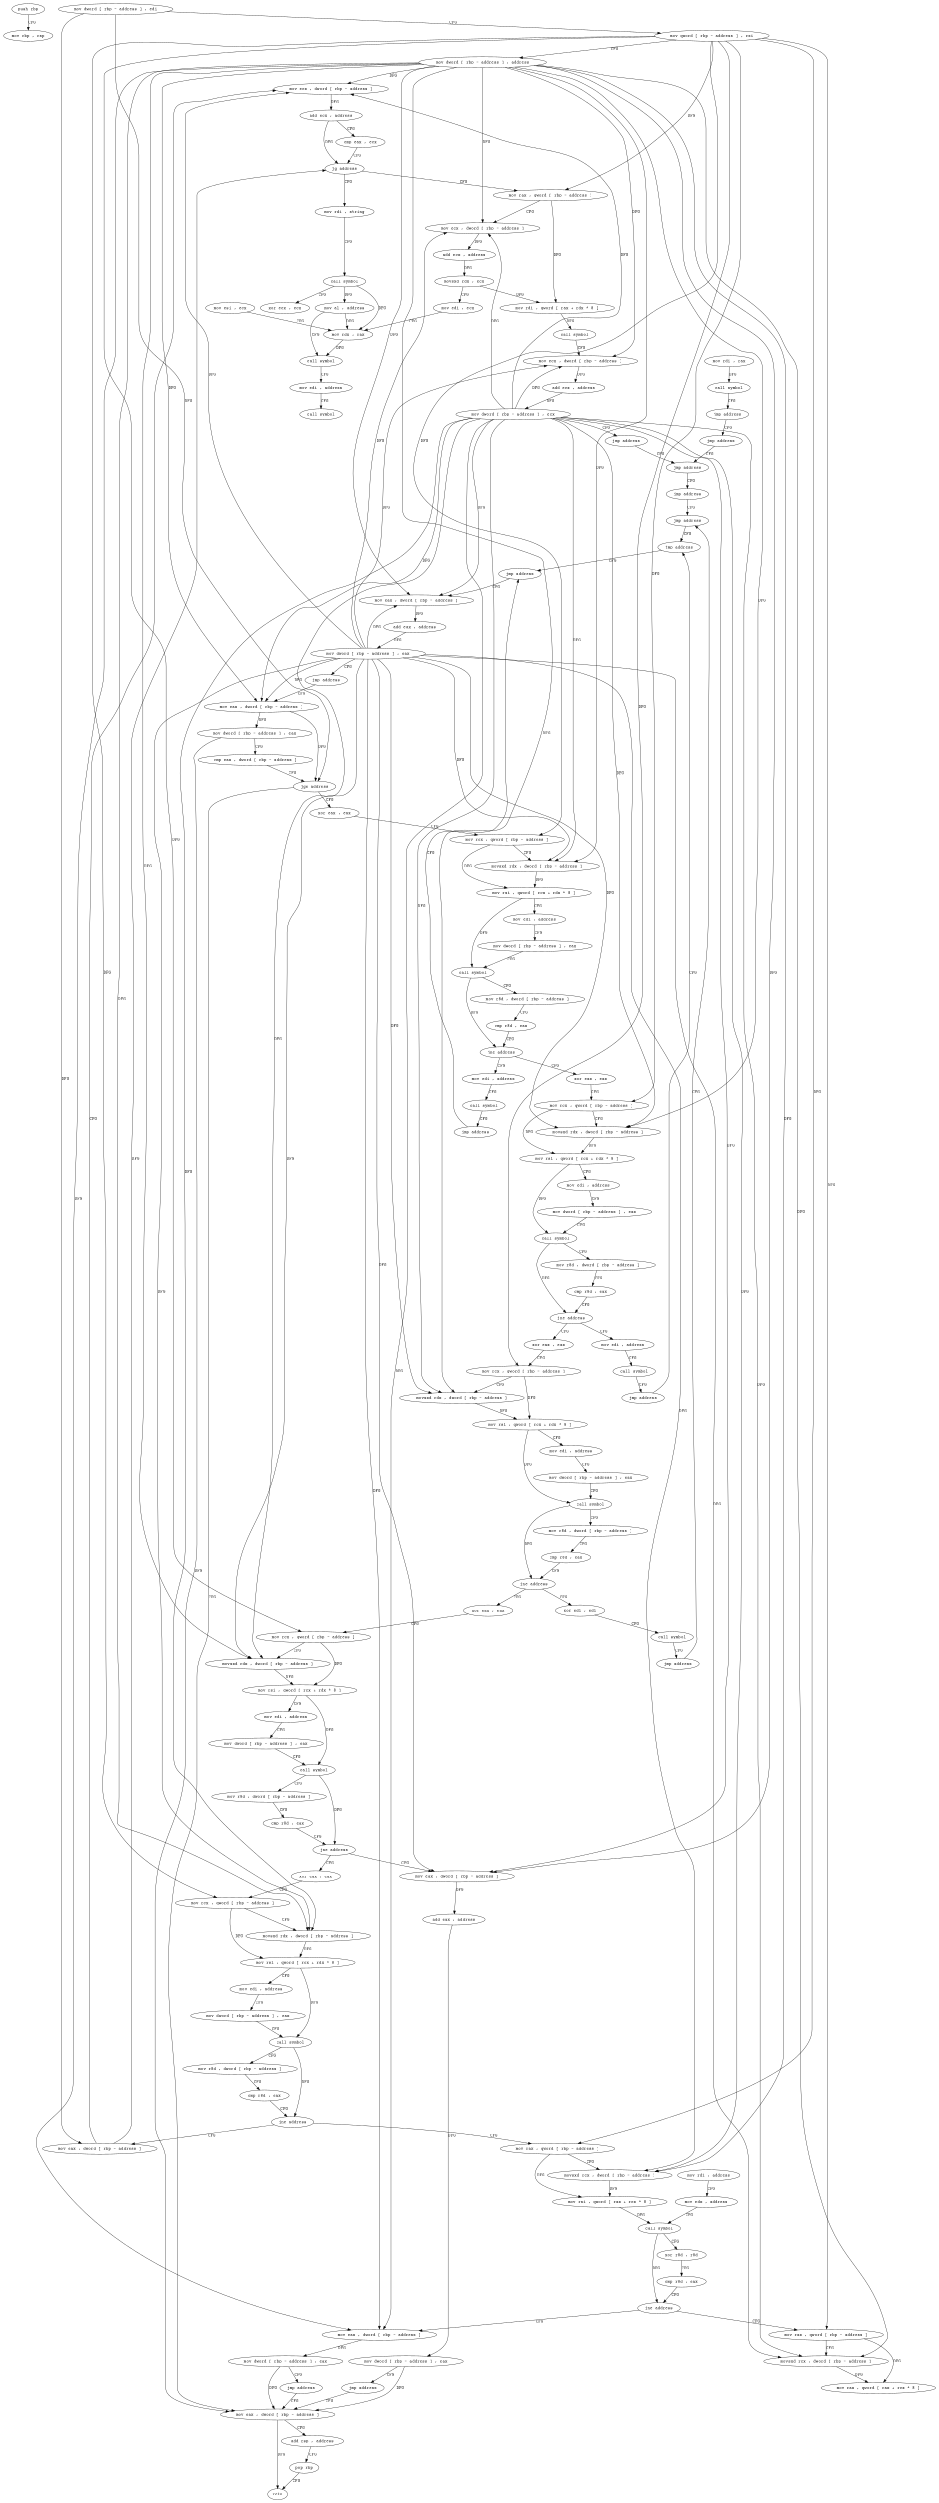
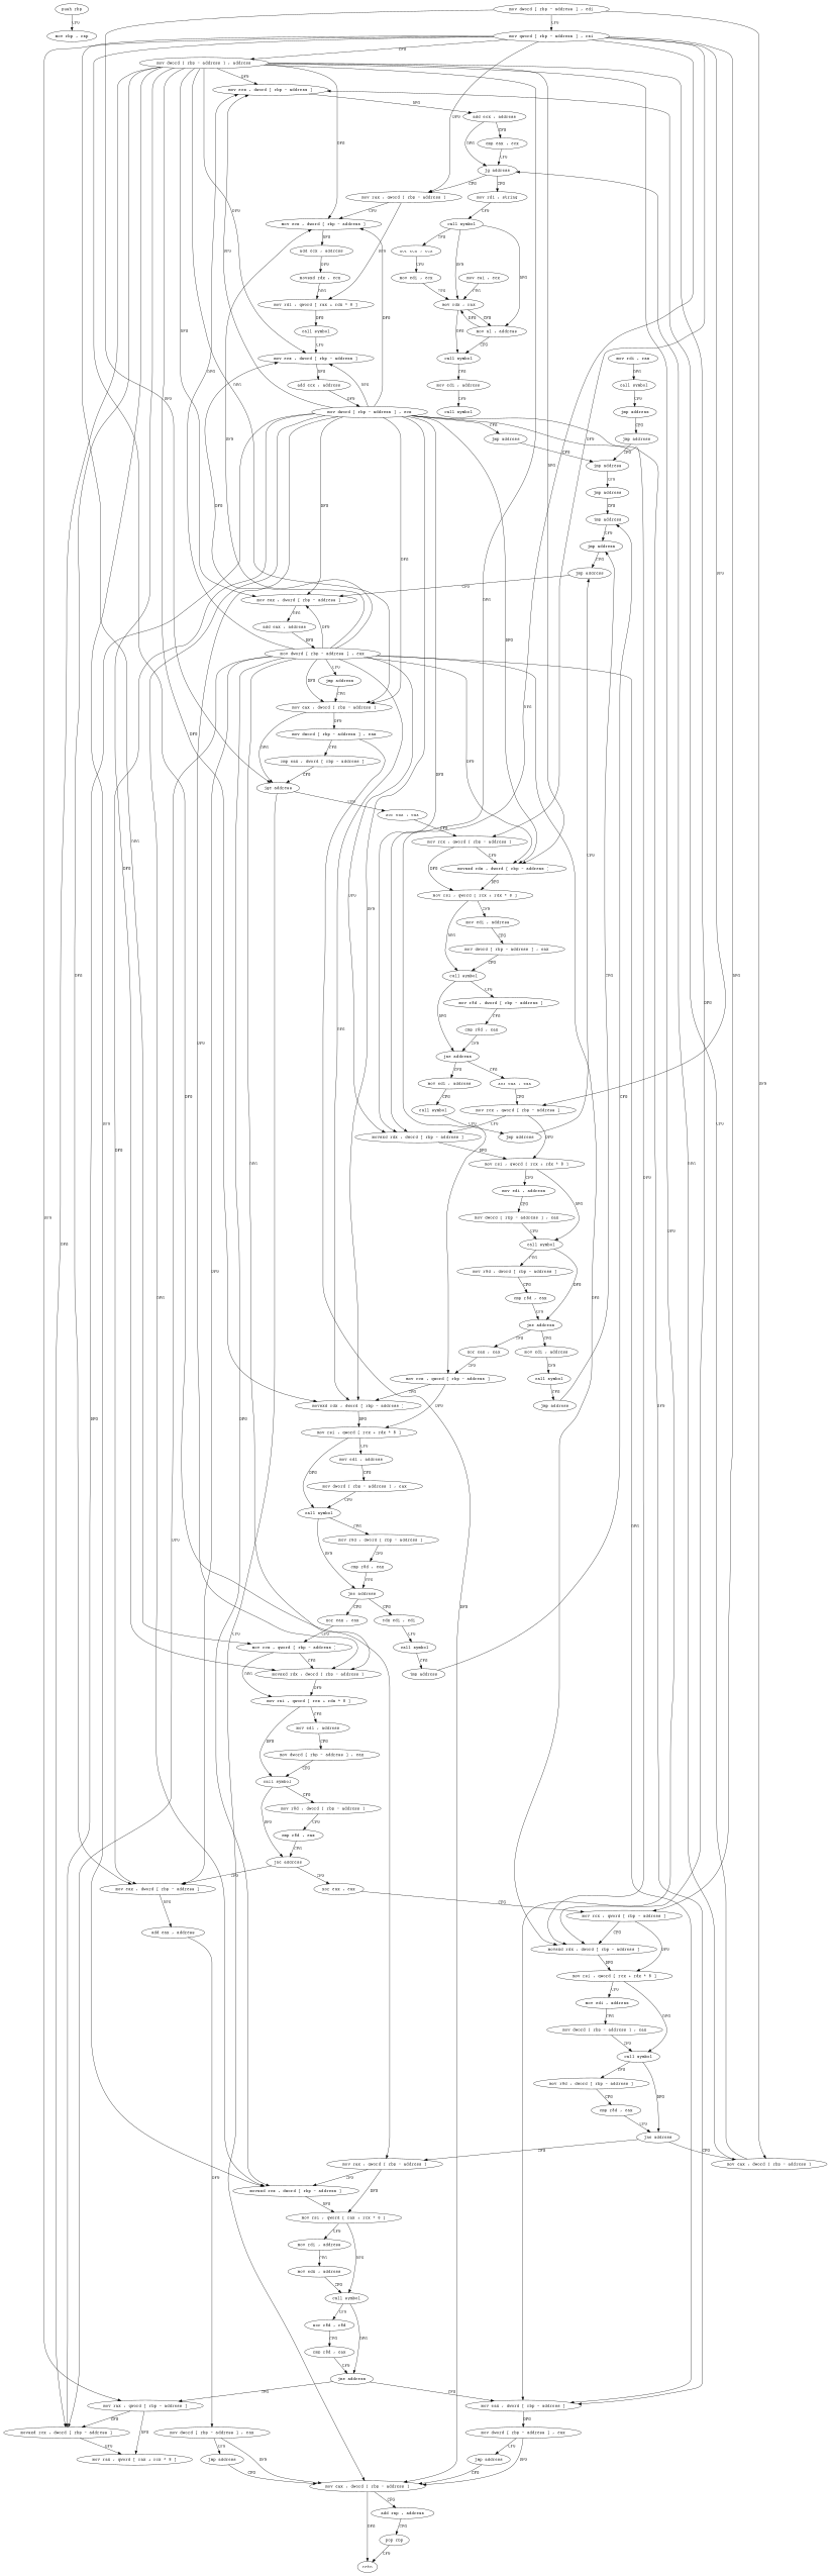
  digraph {
    fontname="Courier Prime"
    node [fontname="Courier Prime"]
    edge [fontname="Courier Prime"]
    n1 [label="push rbp"]
    n2 [label="mov rbp , rsp"]
    n3 [label="mov dword [ rbp - address ] , edi"]
    n4 [label="mov qword [ rbp - address ] , rsi"]
    n5 [label="mov eax , dword [ rbp - address ]"]
    n6 [label="jge address"]
    n7 [label="mov dword [ rbp - address ] , address"]
    n8 [label="mov rcx , qword [ rbp - address ]"]
    n9 [label="mov rcx , qword [ rbp - address ]"]
    n10 [label="mov rcx , qword [ rbp - address ]"]
    n11 [label="mov rcx , qword [ rbp - address ]"]
    n12 [label="mov rcx , qword [ rbp - address ]"]
    n13 [label="mov rax , qword [ rbp - address ]"]
    n14 [label="mov rax , qword [ rbp - address ]"]
    n15 [label="mov rax , qword [ rbp - address ]"]
    n16 [label="mov ecx , dword [ rbp - address ]"]
    n17 [label="jg address"]
    n18 [label="mov eax , dword [ rbp - address ]"]
    n19 [label="xor eax , eax"]
    n20 [label="mov eax , dword [ rbp - address ]"]
    n21 [label="movsxd rdx , dword [ rbp - address ]"]
    n22 [label="movsxd rdx , dword [ rbp - address ]"]
    n23 [label="movsxd rdx , dword [ rbp - address ]"]
    n24 [label="mov eax , dword [ rbp - address ]"]
    n25 [label="movsxd rdx , dword [ rbp - address ]"]
    n26 [label="mov eax , dword [ rbp - address ]"]
    n27 [label="movsxd rdx , dword [ rbp - address ]"]
    n28 [label="movsxd rcx , dword [ rbp - address ]"]
    n29 [label="mov eax , dword [ rbp - address ]"]
    n30 [label="movsxd rcx , dword [ rbp - address ]"]
    n31 [label="mov ecx , dword [ rbp - address ]"]
    n32 [label="mov ecx , dword [ rbp - address ]"]
    n33 [label="mov rsi , qword [ rcx + rdx * 8 ]"]
    n34 [label="mov rsi , qword [ rcx + rdx * 8 ]"]
    n35 [label="mov rsi , qword [ rcx + rdx * 8 ]"]
    n36 [label="mov rsi , qword [ rcx + rdx * 8 ]"]
    n37 [label="mov rsi , qword [ rcx + rdx * 8 ]"]
    n38 [label="mov rsi , qword [ rax + rcx * 8 ]"]
    n39 [label="mov rax , qword [ rax + rcx * 8 ]"]
    n40 [label="mov rdi , qword [ rax + rdx * 8 ]"]
    n41 [label="mov dword [ rbp - address ] , eax"]
    n42 [label="add eax , address"]
    n43 [label="add eax , address"]
    n44 [label="mov dword [ rbp - address ] , eax"]
    n45 [label="add ecx , address"]
    n46 [label="add ecx , address"]
    n47 [label="add ecx , address"]
    n48 [label="cmp eax , dword [ rbp - address ]"]
    n49 [label="add rsp , address"]
    n50 [label=retn]
    n51 [label="pop rbp"]
    n52 [label="mov edi , address"]
    n53 [label="call symbol"]
    n54 [label="mov dword [ rbp - address ] , eax"]
    n55 [label="mov r8d , dword [ rbp - address ]"]
    n56 [label="jne address"]
    n57 [label="cmp r8d , eax"]
    n58 [label="xor eax , eax"]
    n59 [label="mov edi , address"]
    n60 [label="call symbol"]
    n61 [label="jmp address"]
    n62 [label="mov edi , address"]
    n63 [label="call symbol"]
    n64 [label="mov dword [ rbp - address ] , eax"]
    n65 [label="mov r8d , dword [ rbp - address ]"]
    n66 [label="jne address"]
    n67 [label="cmp r8d , eax"]
    n68 [label="xor eax , eax"]
    n69 [label="mov edi , address"]
    n70 [label="call symbol"]
    n71 [label="jmp address"]
    n72 [label="jmp address"]
    n73 [label="mov edi , address"]
    n74 [label="call symbol"]
    n75 [label="mov dword [ rbp - address ] , eax"]
    n76 [label="mov r8d , dword [ rbp - address ]"]
    n77 [label="jne address"]
    n78 [label="cmp r8d , eax"]
    n79 [label="xor eax , eax"]
-   n80 [label="xor edi , edi"]
+   n80 [label="edx edi , edi"]
    n81 [label="call symbol"]
    n82 [label="jmp address"]
    n83 [label="jmp address"]
    n84 [label="mov dword [ rbp - address ] , eax"]
    n85 [label="mov edi , address"]
    n86 [label="call symbol"]
    n87 [label="mov dword [ rbp - address ] , eax"]
    n88 [label="mov r8d , dword [ rbp - address ]"]
    n89 [label="jne address"]
    n90 [label="cmp r8d , eax"]
    n91 [label="xor eax , eax"]
    n92 [label="mov dword [ rbp - address ] , eax"]
    n93 [label="jmp address"]
    n94 [label="jmp address"]
    n95 [label="mov edi , address"]
    n96 [label="call symbol"]
    n97 [label="mov dword [ rbp - address ] , eax"]
    n98 [label="mov r8d , dword [ rbp - address ]"]
    n99 [label="jne address"]
    n100 [label="cmp r8d , eax"]
    n101 [label="mov rdi , address"]
    n102 [label="call symbol"]
    n103 [label="mov rdi , string"]
    n104 [label="jmp address"]
    n105 [label="mov edx , address"]
    n106 [label="xor r8d , r8d"]
    n107 [label="jne address"]
    n108 [label="cmp r8d , eax"]
    n109 [label="jmp address"]
    n110 [label="cmp eax , ecx"]
    n111 [label="call symbol"]
    n112 [label="call symbol"]
    n113 [label="xor ecx , ecx"]
    n114 [label="mov rdx , rax"]
    n115 [label="mov al , address"]
    n116 [label="mov rdi , rax"]
    n117 [label="call symbol"]
    n118 [label="jmp address"]
    n119 [label="jmp address"]
    n120 [label="jmp address"]
    n121 [label="jmp address"]
    n122 [label="movsxd rdx , ecx"]
    n123 [label="mov dword [ rbp - address ] , ecx"]
    n124 [label="jmp address"]
    n125 [label="mov edi , ecx"]
    n126 [label="call symbol"]
    n127 [label="mov esi , ecx"]
    n128 [label="mov edi , address"]
    n129 [label="call symbol"]
    n1 -> n2 [label=CFG]
    n3 -> n4 [label=CFG]
    n3 -> n5 [label=DFG]
    n3 -> n6 [label=DFG]
    n4 -> n7 [label=CFG]
    n4 -> n8 [label=DFG]
    n4 -> n9 [label=DFG]
    n4 -> n10 [label=DFG]
    n4 -> n11 [label=DFG]
    n4 -> n12 [label=DFG]
    n4 -> n13 [label=DFG]
    n4 -> n14 [label=DFG]
    n4 -> n15 [label=DFG]
    n5 -> n16 [label=CFG]
    n5 -> n17 [label=DFG]
    n6 -> n18 [label=CFG]
    n6 -> n19 [label=CFG]
    n7 -> n16 [label=DFG]
    n7 -> n20 [label=DFG]
    n7 -> n21 [label=DFG]
    n7 -> n22 [label=DFG]
    n7 -> n23 [label=DFG]
    n7 -> n24 [label=DFG]
    n7 -> n25 [label=DFG]
    n7 -> n26 [label=DFG]
    n7 -> n27 [label=DFG]
    n7 -> n28 [label=DFG]
    n7 -> n29 [label=DFG]
    n7 -> n30 [label=DFG]
    n7 -> n31 [label=DFG]
    n7 -> n32 [label=DFG]
    n8 -> n21 [label=CFG]
    n8 -> n33 [label=DFG]
    n9 -> n22 [label=CFG]
    n9 -> n34 [label=DFG]
    n10 -> n23 [label=CFG]
    n10 -> n35 [label=DFG]
    n11 -> n25 [label=CFG]
    n11 -> n36 [label=DFG]
    n12 -> n27 [label=CFG]
    n12 -> n37 [label=DFG]
    n13 -> n28 [label=CFG]
    n13 -> n38 [label=DFG]
    n14 -> n30 [label=CFG]
    n14 -> n39 [label=DFG]
    n15 -> n31 [label=CFG]
    n15 -> n40 [label=DFG]
    n16 -> n45 [label=DFG]
    n17 -> n15 [label=CFG]
    n17 -> n103 [label=CFG]
    n18 -> n49 [label=CFG]
    n18 -> n50 [label=DFG]
    n19 -> n8 [label=CFG]
    n20 -> n6 [label=DFG]
    n20 -> n41 [label=DFG]
    n21 -> n33 [label=DFG]
    n22 -> n34 [label=DFG]
    n23 -> n35 [label=DFG]
    n24 -> n42 [label=DFG]
    n25 -> n36 [label=DFG]
    n26 -> n43 [label=DFG]
    n27 -> n37 [label=DFG]
    n28 -> n38 [label=DFG]
    n29 -> n44 [label=DFG]
    n30 -> n39 [label=DFG]
    n31 -> n46 [label=DFG]
    n32 -> n47 [label=DFG]
    n33 -> n52 [label=CFG]
    n33 -> n53 [label=DFG]
    n34 -> n62 [label=CFG]
    n34 -> n63 [label=DFG]
    n35 -> n73 [label=CFG]
    n35 -> n74 [label=DFG]
    n36 -> n85 [label=CFG]
    n36 -> n86 [label=DFG]
    n37 -> n95 [label=CFG]
    n37 -> n96 [label=DFG]
+   n38 -> n101 [label=CFG]
    n38 -> n102 [label=DFG]
    n40 -> n112 [label=DFG]
    n41 -> n18 [label=DFG]
    n41 -> n48 [label=CFG]
    n42 -> n84 [label=DFG]
    n43 -> n92 [label=DFG]
    n44 -> n18 [label=DFG]
    n44 -> n109 [label=CFG]
    n45 -> n17 [label=DFG]
    n45 -> n110 [label=CFG]
    n46 -> n122 [label=DFG]
    n47 -> n123 [label=DFG]
    n48 -> n6 [label=CFG]
    n49 -> n51 [label=CFG]
    n51 -> n50 [label=CFG]
    n52 -> n54 [label=CFG]
    n53 -> n55 [label=CFG]
    n53 -> n56 [label=DFG]
    n54 -> n53 [label=CFG]
    n55 -> n57 [label=CFG]
    n56 -> n58 [label=CFG]
    n56 -> n59 [label=CFG]
    n57 -> n56 [label=CFG]
    n58 -> n9 [label=CFG]
    n59 -> n60 [label=CFG]
    n60 -> n61 [label=CFG]
    n61 -> n72 [label=CFG]
    n62 -> n64 [label=CFG]
    n63 -> n65 [label=CFG]
    n63 -> n66 [label=DFG]
    n64 -> n63 [label=CFG]
    n65 -> n67 [label=CFG]
    n66 -> n68 [label=CFG]
    n66 -> n69 [label=CFG]
    n67 -> n66 [label=CFG]
    n68 -> n10 [label=CFG]
    n69 -> n70 [label=CFG]
    n70 -> n71 [label=CFG]
    n71 -> n83 [label=CFG]
    n72 -> n24 [label=CFG]
    n73 -> n75 [label=CFG]
    n74 -> n76 [label=CFG]
    n74 -> n77 [label=DFG]
    n75 -> n74 [label=CFG]
    n76 -> n78 [label=CFG]
    n77 -> n79 [label=CFG]
    n77 -> n80 [label=CFG]
    n78 -> n77 [label=CFG]
    n79 -> n11 [label=CFG]
    n80 -> n81 [label=CFG]
    n81 -> n82 [label=CFG]
    n82 -> n93 [label=CFG]
    n83 -> n72 [label=CFG]
    n84 -> n16 [label=DFG]
    n84 -> n20 [label=DFG]
    n84 -> n21 [label=DFG]
    n84 -> n22 [label=DFG]
    n84 -> n23 [label=DFG]
    n84 -> n24 [label=DFG]
    n84 -> n25 [label=DFG]
    n84 -> n26 [label=DFG]
    n84 -> n27 [label=DFG]
    n84 -> n28 [label=DFG]
    n84 -> n29 [label=DFG]
    n84 -> n30 [label=DFG]
    n84 -> n31 [label=DFG]
    n84 -> n32 [label=DFG]
    n84 -> n94 [label=CFG]
    n85 -> n87 [label=CFG]
    n86 -> n88 [label=CFG]
    n86 -> n89 [label=DFG]
    n87 -> n86 [label=CFG]
    n88 -> n90 [label=CFG]
    n89 -> n26 [label=CFG]
    n89 -> n91 [label=CFG]
    n90 -> n89 [label=CFG]
    n91 -> n12 [label=CFG]
    n92 -> n18 [label=DFG]
    n92 -> n104 [label=CFG]
    n93 -> n83 [label=CFG]
    n94 -> n20 [label=CFG]
    n95 -> n97 [label=CFG]
    n96 -> n98 [label=CFG]
    n96 -> n99 [label=DFG]
    n97 -> n96 [label=CFG]
    n98 -> n100 [label=CFG]
    n99 -> n5 [label=CFG]
    n99 -> n13 [label=CFG]
    n100 -> n99 [label=CFG]
    n101 -> n105 [label=CFG]
    n102 -> n106 [label=CFG]
    n102 -> n107 [label=DFG]
    n103 -> n111 [label=CFG]
    n104 -> n18 [label=CFG]
    n105 -> n102 [label=CFG]
    n106 -> n108 [label=CFG]
    n107 -> n14 [label=CFG]
    n107 -> n29 [label=CFG]
    n108 -> n107 [label=CFG]
    n109 -> n18 [label=CFG]
    n110 -> n17 [label=CFG]
    n111 -> n113 [label=CFG]
    n111 -> n114 [label=DFG]
    n111 -> n115 [label=DFG]
    n112 -> n32 [label=CFG]
-   n122 -> n125 [label=CFG]
+   n113 -> n125 [label=CFG]
+   n114 -> n115 [label=CFG]
    n114 -> n126 [label=DFG]
    n115 -> n114 [label=DFG]
    n115 -> n126 [label=CFG]
    n116 -> n117 [label=DFG]
    n117 -> n118 [label=CFG]
    n118 -> n119 [label=CFG]
    n119 -> n120 [label=CFG]
    n120 -> n121 [label=CFG]
    n121 -> n93 [label=CFG]
    n122 -> n40 [label=DFG]
    n123 -> n16 [label=DFG]
    n123 -> n20 [label=DFG]
    n123 -> n21 [label=DFG]
    n123 -> n22 [label=DFG]
    n123 -> n23 [label=DFG]
    n123 -> n24 [label=DFG]
    n123 -> n25 [label=DFG]
    n123 -> n26 [label=DFG]
    n123 -> n27 [label=DFG]
    n123 -> n28 [label=DFG]
    n123 -> n29 [label=DFG]
    n123 -> n30 [label=DFG]
    n123 -> n31 [label=DFG]
    n123 -> n32 [label=DFG]
    n123 -> n124 [label=CFG]
    n124 -> n120 [label=CFG]
    n125 -> n114 [label=CFG]
    n126 -> n128 [label=CFG]
    n127 -> n114 [label=CFG]
    n128 -> n129 [label=CFG]
  }
